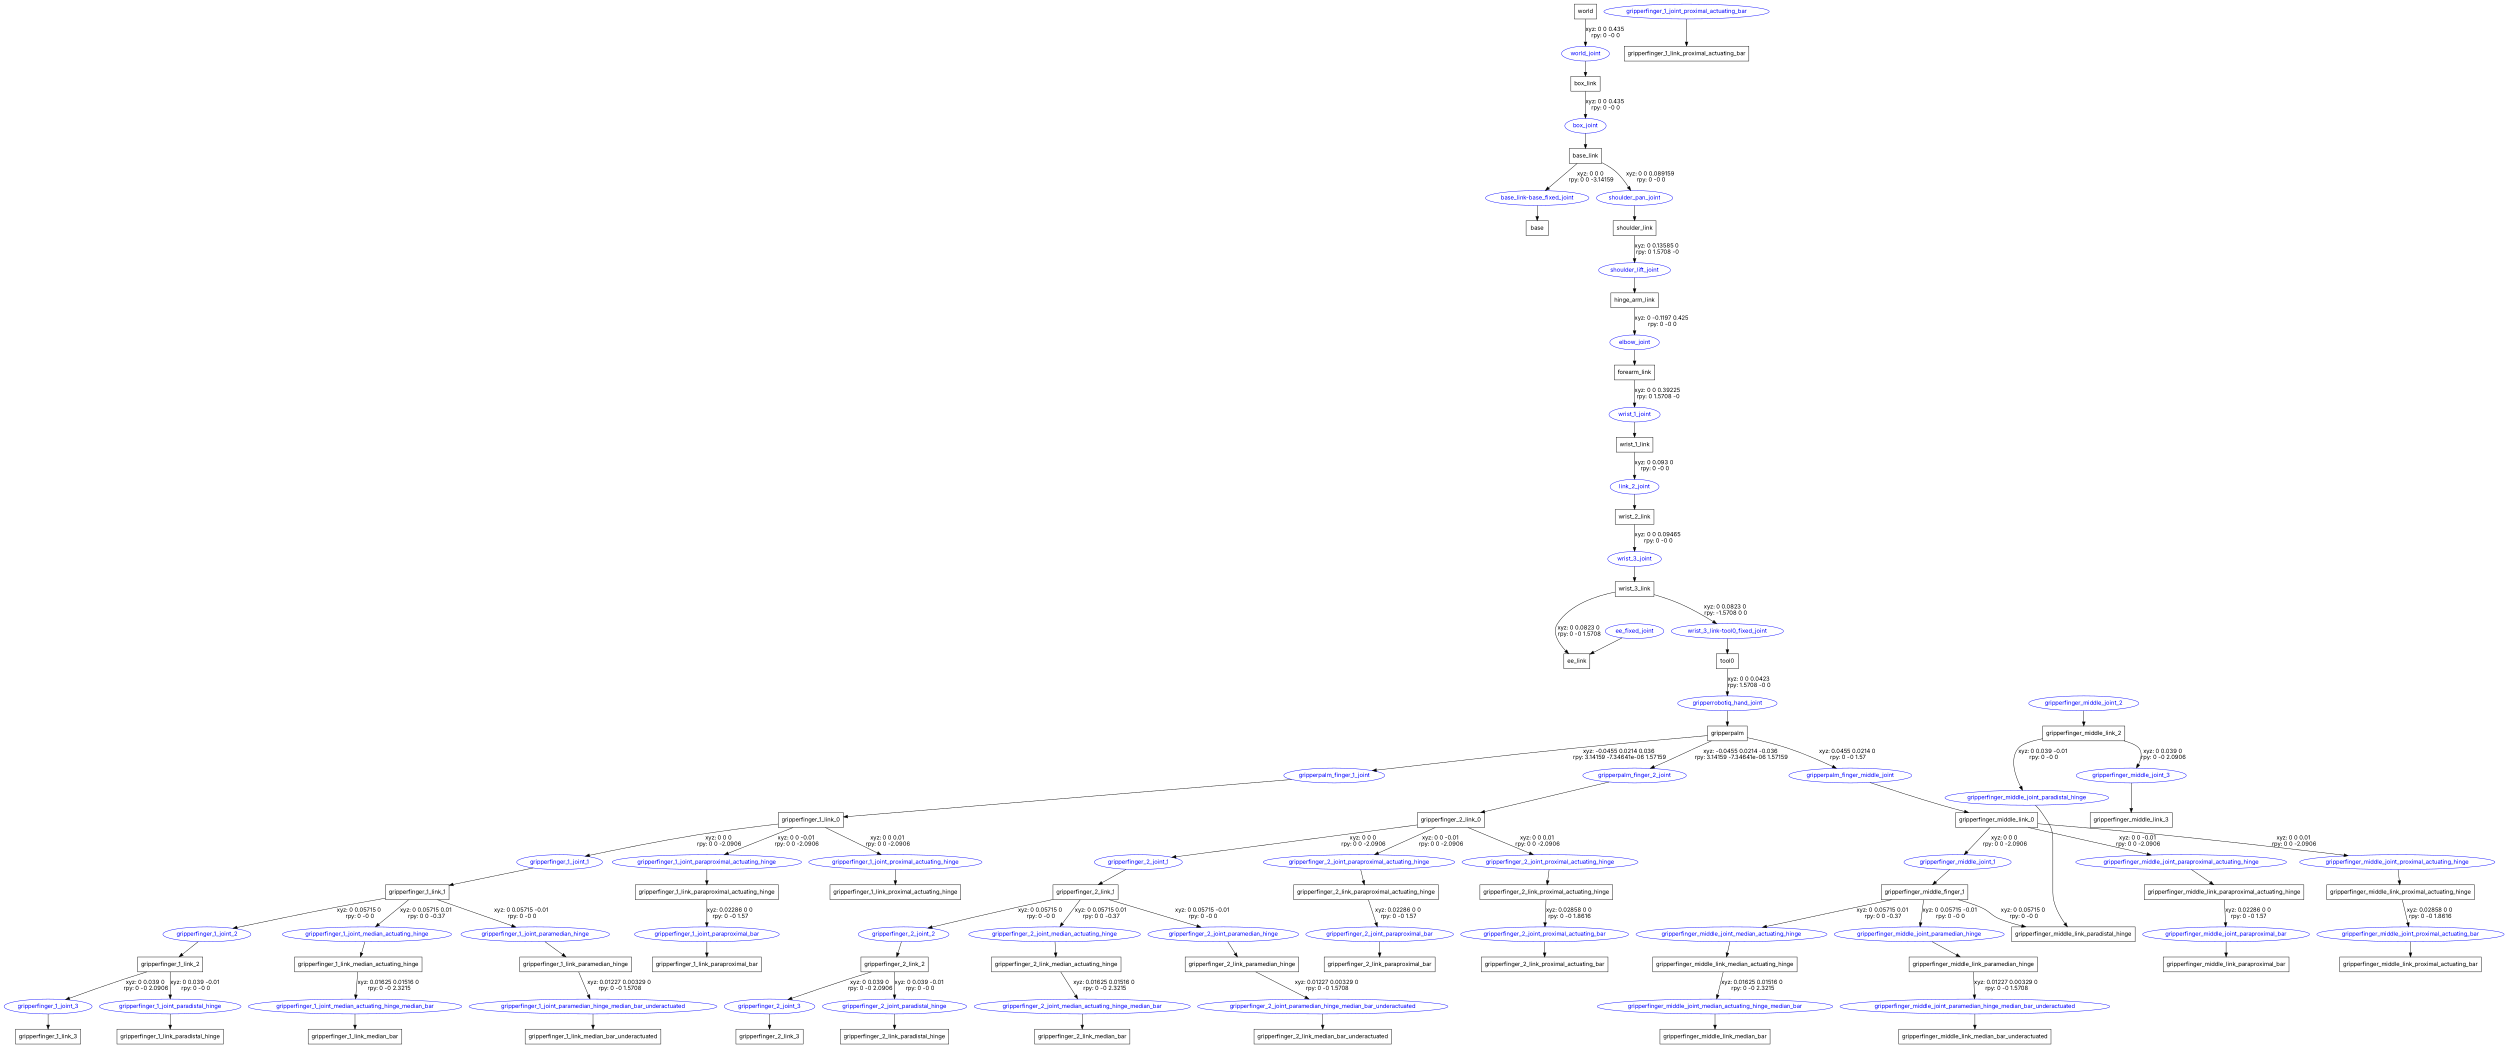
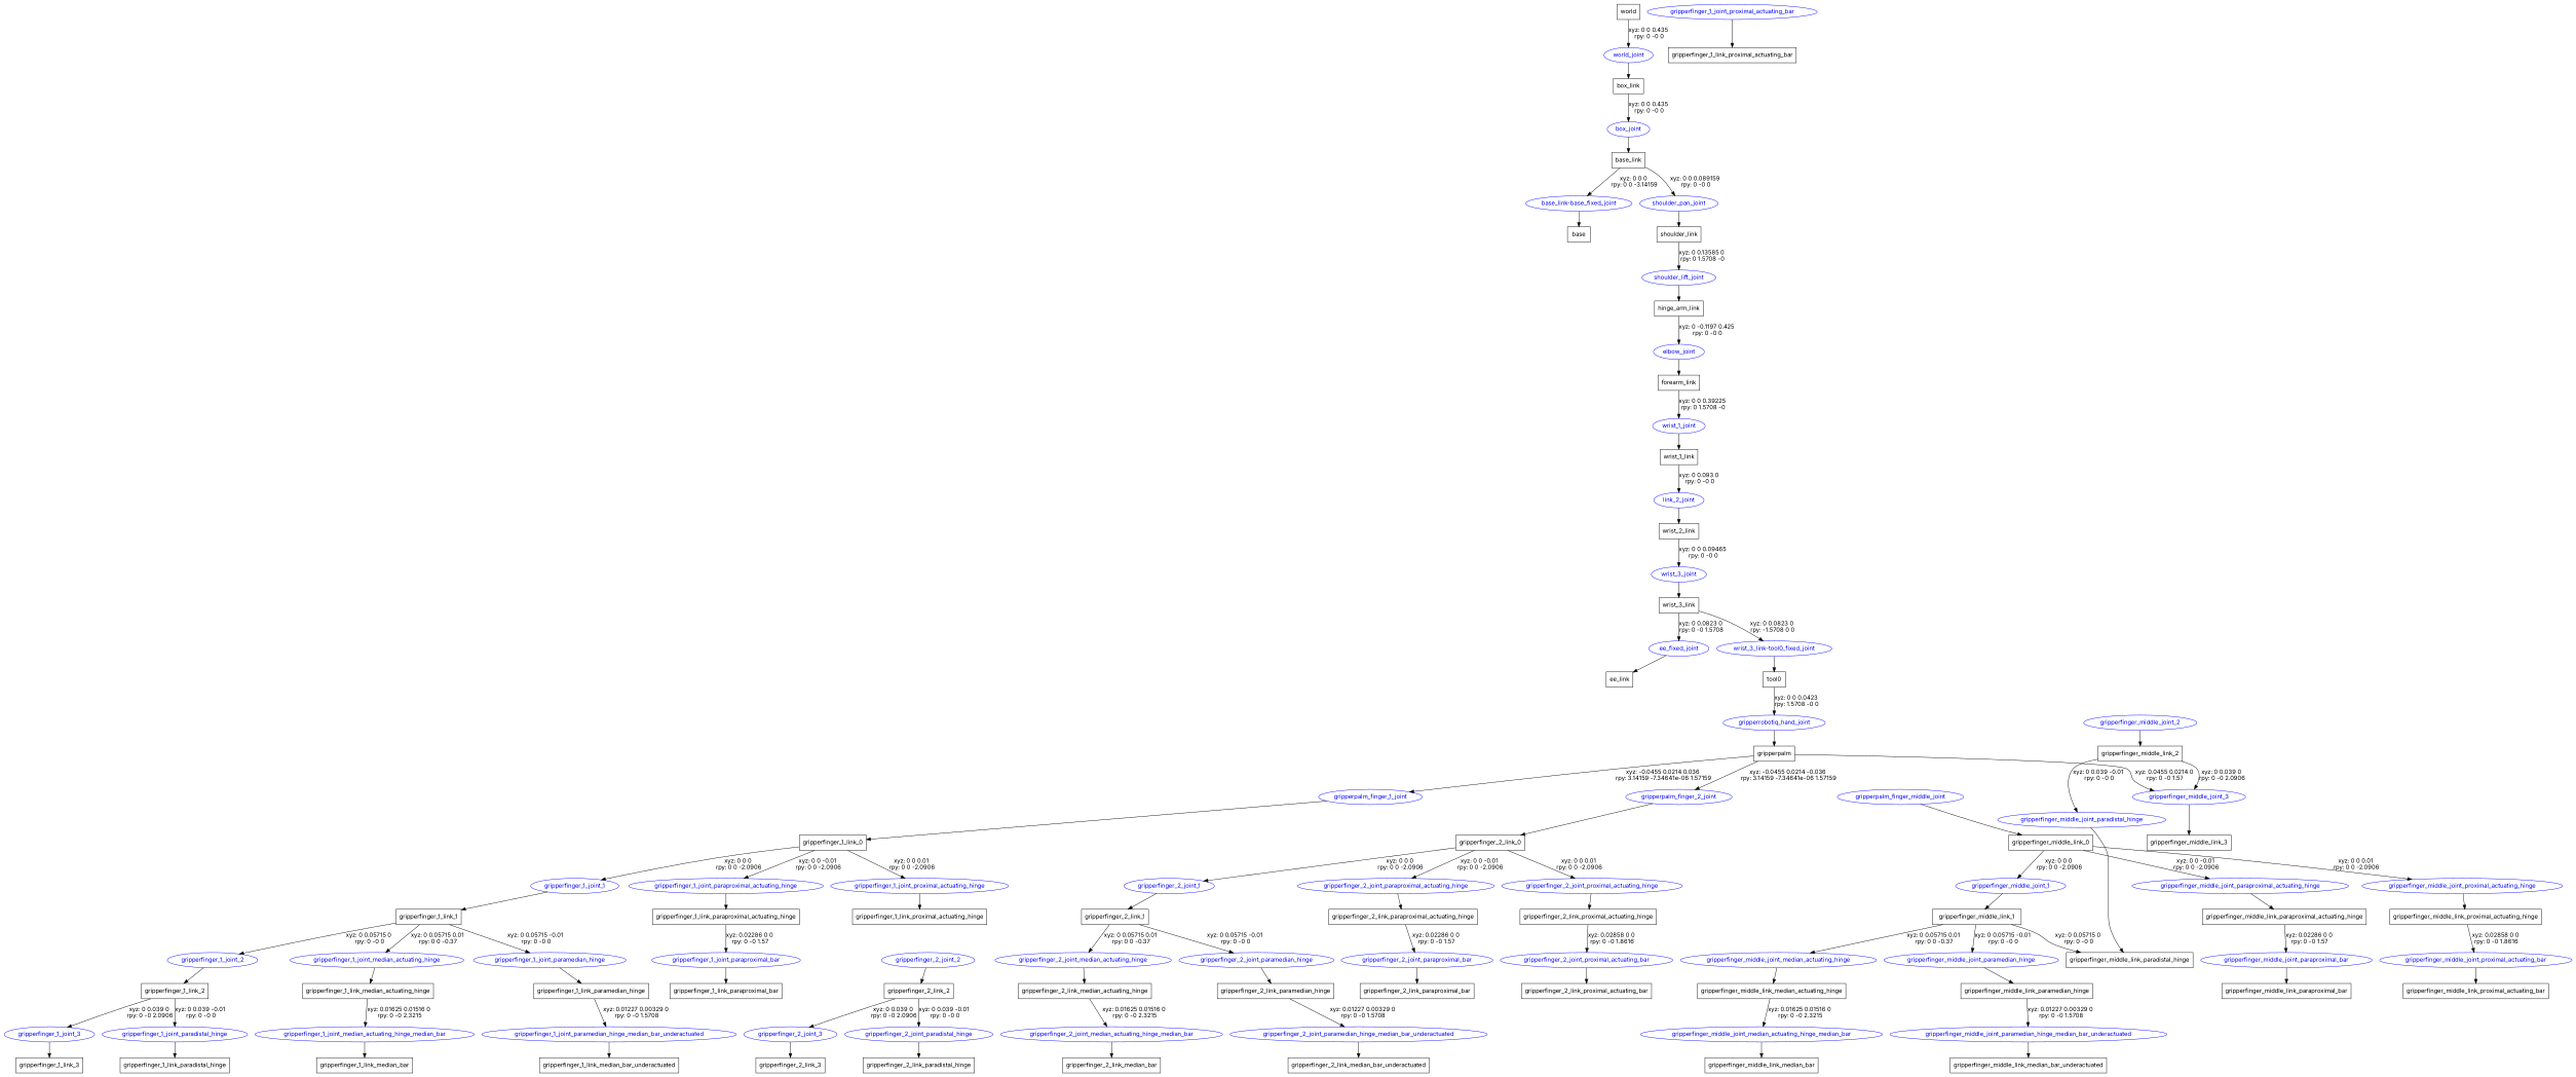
  digraph {
    fontname=Inter
    node [fontname=Inter shape=box]
    edge [fontname=Inter]
    n1 [label=world]
    world_joint [color=blue fontcolor=blue shape=ellipse]
    n3 [label=box_link]
    box_joint [color=blue fontcolor=blue shape=ellipse]
    n5 [label=base_link]
    "base_link-base_fixed_joint" [color=blue fontcolor=blue shape=ellipse]
    shoulder_pan_joint [color=blue fontcolor=blue shape=ellipse]
    n8 [label=base]
    n9 [label=shoulder_link]
    shoulder_lift_joint [color=blue fontcolor=blue shape=ellipse]
    n11 [label=hinge_arm_link]
    elbow_joint [color=blue fontcolor=blue shape=ellipse]
    n13 [label=forearm_link]
    wrist_1_joint [color=blue fontcolor=blue shape=ellipse]
    n15 [label=wrist_1_link]
    n16 [color=blue fontcolor=blue label=link_2_joint shape=ellipse]
    n17 [label=wrist_2_link]
    wrist_3_joint [color=blue fontcolor=blue shape=ellipse]
    n19 [label=wrist_3_link]
    ee_fixed_joint [color=blue fontcolor=blue shape=ellipse]
    "wrist_3_link-tool0_fixed_joint" [color=blue fontcolor=blue shape=ellipse]
    n22 [label=ee_link]
    n23 [label=tool0]
    gripperrobotiq_hand_joint [color=blue fontcolor=blue shape=ellipse]
    n25 [label=gripperpalm]
    gripperpalm_finger_1_joint [color=blue fontcolor=blue shape=ellipse]
    gripperpalm_finger_2_joint [color=blue fontcolor=blue shape=ellipse]
    gripperpalm_finger_middle_joint [color=blue fontcolor=blue shape=ellipse]
    n29 [label=gripperfinger_1_link_0]
    n30 [label=gripperfinger_2_link_0]
    n31 [label=gripperfinger_middle_link_0]
    gripperfinger_1_joint_1 [color=blue fontcolor=blue shape=ellipse]
    gripperfinger_1_joint_paraproximal_actuating_hinge [color=blue fontcolor=blue shape=ellipse]
    gripperfinger_1_joint_proximal_actuating_hinge [color=blue fontcolor=blue shape=ellipse]
    n35 [label=gripperfinger_1_link_1]
    n36 [label=gripperfinger_1_link_paraproximal_actuating_hinge]
    n37 [label=gripperfinger_1_link_proximal_actuating_hinge]
    gripperfinger_1_joint_2 [color=blue fontcolor=blue shape=ellipse]
    gripperfinger_1_joint_median_actuating_hinge [color=blue fontcolor=blue shape=ellipse]
    gripperfinger_1_joint_paramedian_hinge [color=blue fontcolor=blue shape=ellipse]
    n41 [label=gripperfinger_1_link_2]
    n42 [label=gripperfinger_1_link_median_actuating_hinge]
    n43 [label=gripperfinger_1_link_paramedian_hinge]
    gripperfinger_1_joint_3 [color=blue fontcolor=blue shape=ellipse]
    gripperfinger_1_joint_paradistal_hinge [color=blue fontcolor=blue shape=ellipse]
    n46 [label=gripperfinger_1_link_3]
    n47 [label=gripperfinger_1_link_paradistal_hinge]
    gripperfinger_1_joint_median_actuating_hinge_median_bar [color=blue fontcolor=blue shape=ellipse]
    n49 [label=gripperfinger_1_link_median_bar]
    gripperfinger_1_joint_paramedian_hinge_median_bar_underactuated [color=blue fontcolor=blue shape=ellipse]
    n51 [label=gripperfinger_1_link_median_bar_underactuated]
    gripperfinger_1_joint_paraproximal_bar [color=blue fontcolor=blue shape=ellipse]
    n53 [label=gripperfinger_1_link_paraproximal_bar]
    gripperfinger_1_joint_proximal_actuating_bar [color=blue fontcolor=blue shape=ellipse]
    n55 [label=gripperfinger_1_link_proximal_actuating_bar]
    gripperfinger_2_joint_1 [color=blue fontcolor=blue shape=ellipse]
    gripperfinger_2_joint_paraproximal_actuating_hinge [color=blue fontcolor=blue shape=ellipse]
    gripperfinger_2_joint_proximal_actuating_hinge [color=blue fontcolor=blue shape=ellipse]
    n59 [label=gripperfinger_2_link_1]
    n60 [label=gripperfinger_2_link_paraproximal_actuating_hinge]
    n61 [label=gripperfinger_2_link_proximal_actuating_hinge]
    gripperfinger_2_joint_2 [color=blue fontcolor=blue shape=ellipse]
    gripperfinger_2_joint_median_actuating_hinge [color=blue fontcolor=blue shape=ellipse]
    gripperfinger_2_joint_paramedian_hinge [color=blue fontcolor=blue shape=ellipse]
    n65 [label=gripperfinger_2_link_2]
    n66 [label=gripperfinger_2_link_median_actuating_hinge]
    n67 [label=gripperfinger_2_link_paramedian_hinge]
    gripperfinger_2_joint_3 [color=blue fontcolor=blue shape=ellipse]
    gripperfinger_2_joint_paradistal_hinge [color=blue fontcolor=blue shape=ellipse]
    n70 [label=gripperfinger_2_link_3]
    n71 [label=gripperfinger_2_link_paradistal_hinge]
    gripperfinger_2_joint_median_actuating_hinge_median_bar [color=blue fontcolor=blue shape=ellipse]
    n73 [label=gripperfinger_2_link_median_bar]
    gripperfinger_2_joint_paramedian_hinge_median_bar_underactuated [color=blue fontcolor=blue shape=ellipse]
    n75 [label=gripperfinger_2_link_median_bar_underactuated]
    gripperfinger_2_joint_paraproximal_bar [color=blue fontcolor=blue shape=ellipse]
    n77 [label=gripperfinger_2_link_paraproximal_bar]
    gripperfinger_2_joint_proximal_actuating_bar [color=blue fontcolor=blue shape=ellipse]
    n79 [label=gripperfinger_2_link_proximal_actuating_bar]
    gripperfinger_middle_joint_1 [color=blue fontcolor=blue shape=ellipse]
    gripperfinger_middle_joint_paraproximal_actuating_hinge [color=blue fontcolor=blue shape=ellipse]
    gripperfinger_middle_joint_proximal_actuating_hinge [color=blue fontcolor=blue shape=ellipse]
-   n83 [label=gripperfinger_middle_finger_1]
+   n83 [label=gripperfinger_middle_link_1]
    n84 [label=gripperfinger_middle_link_paraproximal_actuating_hinge]
    n85 [label=gripperfinger_middle_link_proximal_actuating_hinge]
    gripperfinger_middle_joint_median_actuating_hinge [color=blue fontcolor=blue shape=ellipse]
    gripperfinger_middle_joint_paramedian_hinge [color=blue fontcolor=blue shape=ellipse]
    n88 [label=gripperfinger_middle_link_paradistal_hinge]
    gripperfinger_middle_joint_2 [color=blue fontcolor=blue shape=ellipse]
    n90 [label=gripperfinger_middle_link_2]
    n91 [label=gripperfinger_middle_link_median_actuating_hinge]
    n92 [label=gripperfinger_middle_link_paramedian_hinge]
    gripperfinger_middle_joint_3 [color=blue fontcolor=blue shape=ellipse]
    gripperfinger_middle_joint_paradistal_hinge [color=blue fontcolor=blue shape=ellipse]
    n95 [label=gripperfinger_middle_link_3]
    gripperfinger_middle_joint_median_actuating_hinge_median_bar [color=blue fontcolor=blue shape=ellipse]
    n97 [label=gripperfinger_middle_link_median_bar]
    gripperfinger_middle_joint_paramedian_hinge_median_bar_underactuated [color=blue fontcolor=blue shape=ellipse]
    n99 [label=gripperfinger_middle_link_median_bar_underactuated]
    gripperfinger_middle_joint_paraproximal_bar [color=blue fontcolor=blue shape=ellipse]
    n101 [label=gripperfinger_middle_link_paraproximal_bar]
    gripperfinger_middle_joint_proximal_actuating_bar [color=blue fontcolor=blue shape=ellipse]
    n103 [label=gripperfinger_middle_link_proximal_actuating_bar]
    n1 -> world_joint [label="xyz: 0 0 0.435 \nrpy: 0 -0 0"]
    world_joint -> n3
    n3 -> box_joint [label="xyz: 0 0 0.435 \nrpy: 0 -0 0"]
    box_joint -> n5
    n5 -> "base_link-base_fixed_joint" [label="xyz: 0 0 0 \nrpy: 0 0 -3.14159"]
    n5 -> shoulder_pan_joint [label="xyz: 0 0 0.089159 \nrpy: 0 -0 0"]
    "base_link-base_fixed_joint" -> n8
    shoulder_pan_joint -> n9
    n9 -> shoulder_lift_joint [label="xyz: 0 0.13585 0 \nrpy: 0 1.5708 -0"]
    shoulder_lift_joint -> n11
    n11 -> elbow_joint [label="xyz: 0 -0.1197 0.425 \nrpy: 0 -0 0"]
    elbow_joint -> n13
    n13 -> wrist_1_joint [label="xyz: 0 0 0.39225 \nrpy: 0 1.5708 -0"]
    wrist_1_joint -> n15
    n15 -> n16 [label="xyz: 0 0.093 0 \nrpy: 0 -0 0"]
    n16 -> n17
    n17 -> wrist_3_joint [label="xyz: 0 0 0.09465 \nrpy: 0 -0 0"]
    wrist_3_joint -> n19
-   n19 -> n22 [label="xyz: 0 0.0823 0 \nrpy: 0 -0 1.5708"]
+   n19 -> ee_fixed_joint [label="xyz: 0 0.0823 0 \nrpy: 0 -0 1.5708"]
    n19 -> "wrist_3_link-tool0_fixed_joint" [label="xyz: 0 0.0823 0 \nrpy: -1.5708 0 0"]
    ee_fixed_joint -> n22
    "wrist_3_link-tool0_fixed_joint" -> n23
    n23 -> gripperrobotiq_hand_joint [label="xyz: 0 0 0.0423 \nrpy: 1.5708 -0 0"]
    gripperrobotiq_hand_joint -> n25
    n25 -> gripperpalm_finger_1_joint [label="xyz: -0.0455 0.0214 0.036 \nrpy: 3.14159 -7.34641e-06 1.57159"]
    n25 -> gripperpalm_finger_2_joint [label="xyz: -0.0455 0.0214 -0.036 \nrpy: 3.14159 -7.34641e-06 1.57159"]
-   n25 -> gripperpalm_finger_middle_joint [label="xyz: 0.0455 0.0214 0 \nrpy: 0 -0 1.57"]
+   n25 -> gripperfinger_middle_joint_3 [label="xyz: 0.0455 0.0214 0 \nrpy: 0 -0 1.57"]
    gripperpalm_finger_1_joint -> n29
    gripperpalm_finger_2_joint -> n30
    gripperpalm_finger_middle_joint -> n31
    n29 -> gripperfinger_1_joint_1 [label="xyz: 0 0 0 \nrpy: 0 0 -2.0906"]
    n29 -> gripperfinger_1_joint_paraproximal_actuating_hinge [label="xyz: 0 0 -0.01 \nrpy: 0 0 -2.0906"]
    n29 -> gripperfinger_1_joint_proximal_actuating_hinge [label="xyz: 0 0 0.01 \nrpy: 0 0 -2.0906"]
    n30 -> gripperfinger_2_joint_1 [label="xyz: 0 0 0 \nrpy: 0 0 -2.0906"]
    n30 -> gripperfinger_2_joint_paraproximal_actuating_hinge [label="xyz: 0 0 -0.01 \nrpy: 0 0 -2.0906"]
    n30 -> gripperfinger_2_joint_proximal_actuating_hinge [label="xyz: 0 0 0.01 \nrpy: 0 0 -2.0906"]
    n31 -> gripperfinger_middle_joint_1 [label="xyz: 0 0 0 \nrpy: 0 0 -2.0906"]
    n31 -> gripperfinger_middle_joint_paraproximal_actuating_hinge [label="xyz: 0 0 -0.01 \nrpy: 0 0 -2.0906"]
    n31 -> gripperfinger_middle_joint_proximal_actuating_hinge [label="xyz: 0 0 0.01 \nrpy: 0 0 -2.0906"]
    gripperfinger_1_joint_1 -> n35
    gripperfinger_1_joint_paraproximal_actuating_hinge -> n36
    gripperfinger_1_joint_proximal_actuating_hinge -> n37
    n35 -> gripperfinger_1_joint_2 [label="xyz: 0 0.05715 0 \nrpy: 0 -0 0"]
    n35 -> gripperfinger_1_joint_median_actuating_hinge [label="xyz: 0 0.05715 0.01 \nrpy: 0 0 -0.37"]
    n35 -> gripperfinger_1_joint_paramedian_hinge [label="xyz: 0 0.05715 -0.01 \nrpy: 0 -0 0"]
    n36 -> gripperfinger_1_joint_paraproximal_bar [label="xyz: 0.02286 0 0 \nrpy: 0 -0 1.57"]
    gripperfinger_1_joint_2 -> n41
    gripperfinger_1_joint_median_actuating_hinge -> n42
    gripperfinger_1_joint_paramedian_hinge -> n43
    n41 -> gripperfinger_1_joint_3 [label="xyz: 0 0.039 0 \nrpy: 0 -0 2.0906"]
    n41 -> gripperfinger_1_joint_paradistal_hinge [label="xyz: 0 0.039 -0.01 \nrpy: 0 -0 0"]
    n42 -> gripperfinger_1_joint_median_actuating_hinge_median_bar [label="xyz: 0.01625 0.01516 0 \nrpy: 0 -0 2.3215"]
    n43 -> gripperfinger_1_joint_paramedian_hinge_median_bar_underactuated [label="xyz: 0.01227 0.00329 0 \nrpy: 0 -0 1.5708"]
    gripperfinger_1_joint_3 -> n46
    gripperfinger_1_joint_paradistal_hinge -> n47
    gripperfinger_1_joint_median_actuating_hinge_median_bar -> n49
    gripperfinger_1_joint_paramedian_hinge_median_bar_underactuated -> n51
    gripperfinger_1_joint_paraproximal_bar -> n53
    gripperfinger_1_joint_proximal_actuating_bar -> n55
    gripperfinger_2_joint_1 -> n59
    gripperfinger_2_joint_paraproximal_actuating_hinge -> n60
    gripperfinger_2_joint_proximal_actuating_hinge -> n61
-   n59 -> gripperfinger_2_joint_2 [label="xyz: 0 0.05715 0 \nrpy: 0 -0 0"]
    n59 -> gripperfinger_2_joint_median_actuating_hinge [label="xyz: 0 0.05715 0.01 \nrpy: 0 0 -0.37"]
    n59 -> gripperfinger_2_joint_paramedian_hinge [label="xyz: 0 0.05715 -0.01 \nrpy: 0 -0 0"]
    n60 -> gripperfinger_2_joint_paraproximal_bar [label="xyz: 0.02286 0 0 \nrpy: 0 -0 1.57"]
    n61 -> gripperfinger_2_joint_proximal_actuating_bar [label="xyz: 0.02858 0 0 \nrpy: 0 -0 1.8616"]
    gripperfinger_2_joint_2 -> n65
    gripperfinger_2_joint_median_actuating_hinge -> n66
    gripperfinger_2_joint_paramedian_hinge -> n67
    n65 -> gripperfinger_2_joint_3 [label="xyz: 0 0.039 0 \nrpy: 0 -0 2.0906"]
    n65 -> gripperfinger_2_joint_paradistal_hinge [label="xyz: 0 0.039 -0.01 \nrpy: 0 -0 0"]
    n66 -> gripperfinger_2_joint_median_actuating_hinge_median_bar [label="xyz: 0.01625 0.01516 0 \nrpy: 0 -0 2.3215"]
    n67 -> gripperfinger_2_joint_paramedian_hinge_median_bar_underactuated [label="xyz: 0.01227 0.00329 0 \nrpy: 0 -0 1.5708"]
    gripperfinger_2_joint_3 -> n70
    gripperfinger_2_joint_paradistal_hinge -> n71
    gripperfinger_2_joint_median_actuating_hinge_median_bar -> n73
    gripperfinger_2_joint_paramedian_hinge_median_bar_underactuated -> n75
    gripperfinger_2_joint_paraproximal_bar -> n77
    gripperfinger_2_joint_proximal_actuating_bar -> n79
    gripperfinger_middle_joint_1 -> n83
    gripperfinger_middle_joint_paraproximal_actuating_hinge -> n84
    gripperfinger_middle_joint_proximal_actuating_hinge -> n85
    n83 -> gripperfinger_middle_joint_median_actuating_hinge [label="xyz: 0 0.05715 0.01 \nrpy: 0 0 -0.37"]
    n83 -> gripperfinger_middle_joint_paramedian_hinge [label="xyz: 0 0.05715 -0.01 \nrpy: 0 -0 0"]
    n83 -> n88 [label="xyz: 0 0.05715 0 \nrpy: 0 -0 0"]
    n84 -> gripperfinger_middle_joint_paraproximal_bar [label="xyz: 0.02286 0 0 \nrpy: 0 -0 1.57"]
    n85 -> gripperfinger_middle_joint_proximal_actuating_bar [label="xyz: 0.02858 0 0 \nrpy: 0 -0 1.8616"]
    gripperfinger_middle_joint_median_actuating_hinge -> n91
    gripperfinger_middle_joint_paramedian_hinge -> n92
    gripperfinger_middle_joint_2 -> n90
    n90 -> gripperfinger_middle_joint_3 [label="xyz: 0 0.039 0 \nrpy: 0 -0 2.0906"]
    n90 -> gripperfinger_middle_joint_paradistal_hinge [label="xyz: 0 0.039 -0.01 \nrpy: 0 -0 0"]
    n91 -> gripperfinger_middle_joint_median_actuating_hinge_median_bar [label="xyz: 0.01625 0.01516 0 \nrpy: 0 -0 2.3215"]
    n92 -> gripperfinger_middle_joint_paramedian_hinge_median_bar_underactuated [label="xyz: 0.01227 0.00329 0 \nrpy: 0 -0 1.5708"]
    gripperfinger_middle_joint_3 -> n95
    gripperfinger_middle_joint_paradistal_hinge -> n88
    gripperfinger_middle_joint_median_actuating_hinge_median_bar -> n97
    gripperfinger_middle_joint_paramedian_hinge_median_bar_underactuated -> n99
    gripperfinger_middle_joint_paraproximal_bar -> n101
    gripperfinger_middle_joint_proximal_actuating_bar -> n103
  }
